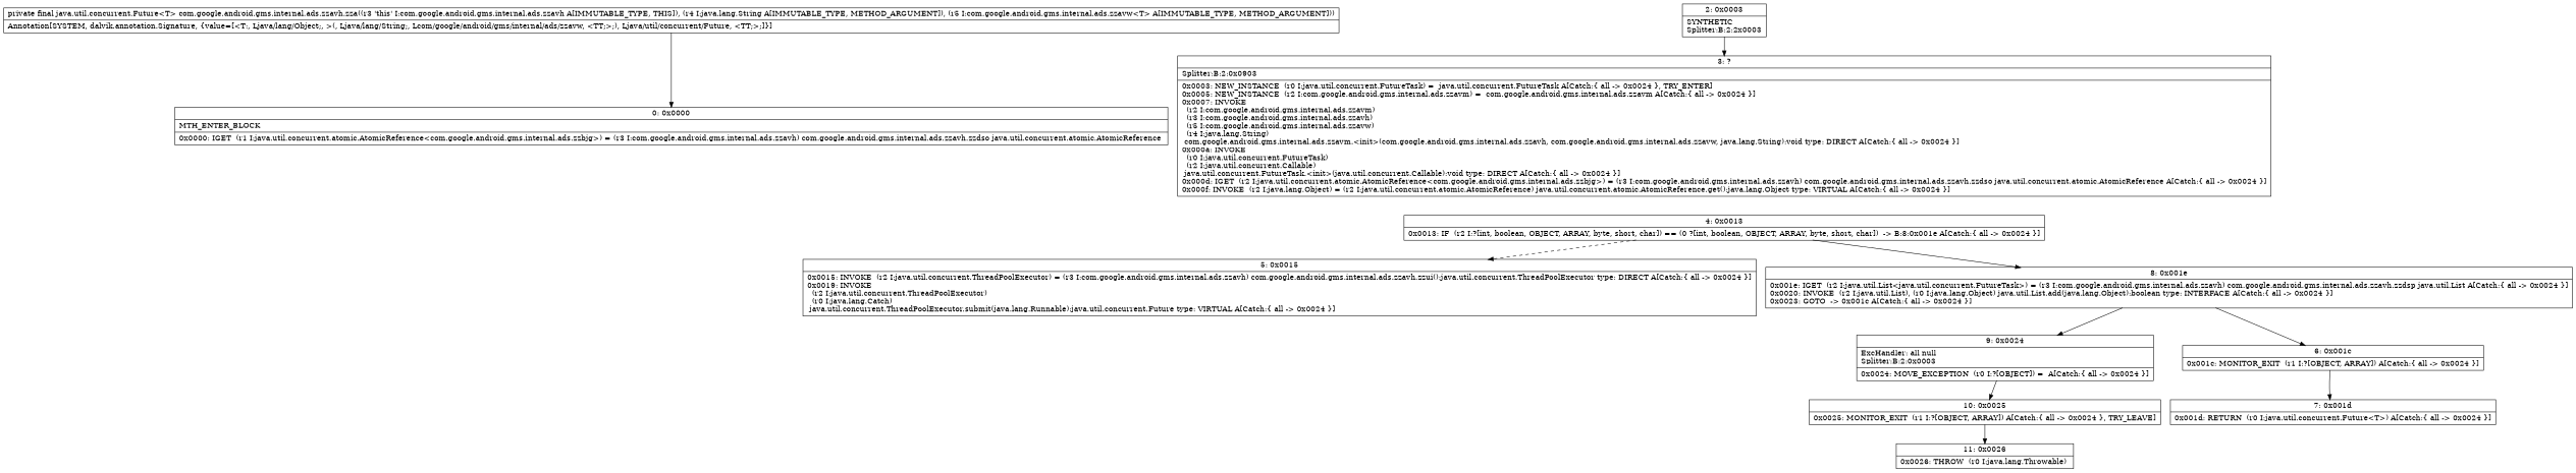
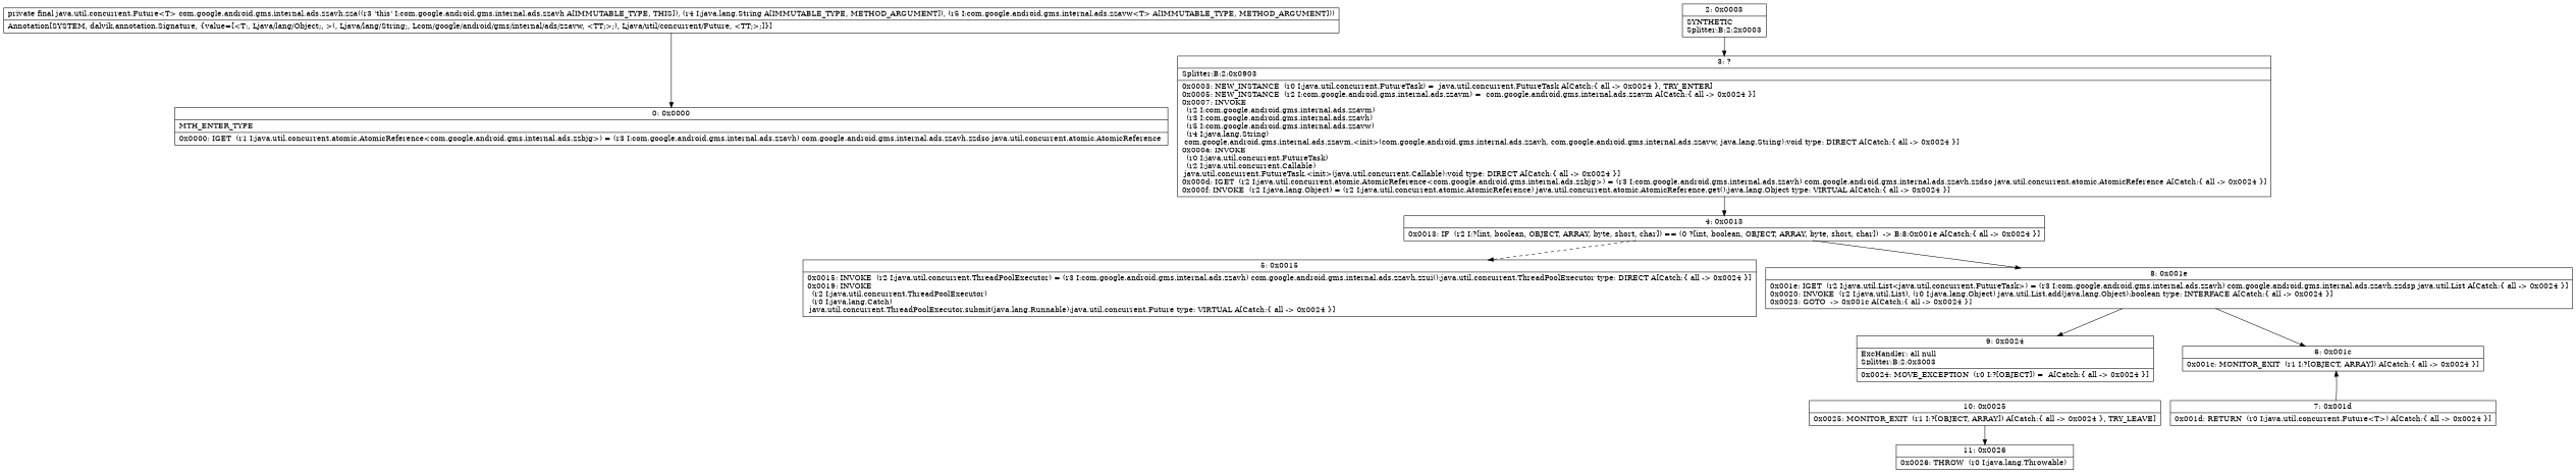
  digraph {
    node [shape=record]
-   n1 [label="{0\:\ 0x0000|MTH_ENTER_BLOCK\l|0x0000: IGET  (r1 I:java.util.concurrent.atomic.AtomicReference\<com.google.android.gms.internal.ads.zzbjg\>) = (r3 I:com.google.android.gms.internal.ads.zzavh) com.google.android.gms.internal.ads.zzavh.zzdso java.util.concurrent.atomic.AtomicReference \l}"]
+   n1 [label="{0\:\ 0x0000|MTH_ENTER_TYPE\l|0x0000: IGET  (r1 I:java.util.concurrent.atomic.AtomicReference\<com.google.android.gms.internal.ads.zzbjg\>) = (r3 I:com.google.android.gms.internal.ads.zzavh) com.google.android.gms.internal.ads.zzavh.zzdso java.util.concurrent.atomic.AtomicReference \l}"]
    n2 [label="{2\:\ 0x0003|SYNTHETIC\lSplitter:B:2:2x0003\l}"]
    n3 [label="{3\:\ ?|Splitter:B:2:0x0903\l|0x0003: NEW_INSTANCE  (r0 I:java.util.concurrent.FutureTask) =  java.util.concurrent.FutureTask A[Catch:\{ all \-\> 0x0024 \}, TRY_ENTER]\l0x0005: NEW_INSTANCE  (r2 I:com.google.android.gms.internal.ads.zzavm) =  com.google.android.gms.internal.ads.zzavm A[Catch:\{ all \-\> 0x0024 \}]\l0x0007: INVOKE  \l  (r2 I:com.google.android.gms.internal.ads.zzavm)\l  (r3 I:com.google.android.gms.internal.ads.zzavh)\l  (r5 I:com.google.android.gms.internal.ads.zzavw)\l  (r4 I:java.lang.String)\l com.google.android.gms.internal.ads.zzavm.\<init\>(com.google.android.gms.internal.ads.zzavh, com.google.android.gms.internal.ads.zzavw, java.lang.String):void type: DIRECT A[Catch:\{ all \-\> 0x0024 \}]\l0x000a: INVOKE  \l  (r0 I:java.util.concurrent.FutureTask)\l  (r2 I:java.util.concurrent.Callable)\l java.util.concurrent.FutureTask.\<init\>(java.util.concurrent.Callable):void type: DIRECT A[Catch:\{ all \-\> 0x0024 \}]\l0x000d: IGET  (r2 I:java.util.concurrent.atomic.AtomicReference\<com.google.android.gms.internal.ads.zzbjg\>) = (r3 I:com.google.android.gms.internal.ads.zzavh) com.google.android.gms.internal.ads.zzavh.zzdso java.util.concurrent.atomic.AtomicReference A[Catch:\{ all \-\> 0x0024 \}]\l0x000f: INVOKE  (r2 I:java.lang.Object) = (r2 I:java.util.concurrent.atomic.AtomicReference) java.util.concurrent.atomic.AtomicReference.get():java.lang.Object type: VIRTUAL A[Catch:\{ all \-\> 0x0024 \}]\l}"]
    n4 [label="{4\:\ 0x0013|0x0013: IF  (r2 I:?[int, boolean, OBJECT, ARRAY, byte, short, char]) == (0 ?[int, boolean, OBJECT, ARRAY, byte, short, char])  \-\> B:8:0x001e A[Catch:\{ all \-\> 0x0024 \}]\l}"]
-   n5 [label="{9\:\ 0x0024|ExcHandler: all null\lSplitter:B:2:0x0003\l|0x0024: MOVE_EXCEPTION  (r0 I:?[OBJECT]) =  A[Catch:\{ all \-\> 0x0024 \}]\l}"]
+   n5 [label="{9\:\ 0x0024|ExcHandler: all null\lSplitter:B:2:0x3003\l|0x0024: MOVE_EXCEPTION  (r0 I:?[OBJECT]) =  A[Catch:\{ all \-\> 0x0024 \}]\l}"]
    n6 [label="{10\:\ 0x0025|0x0025: MONITOR_EXIT  (r1 I:?[OBJECT, ARRAY]) A[Catch:\{ all \-\> 0x0024 \}, TRY_LEAVE]\l}"]
    n7 [label="{5\:\ 0x0015|0x0015: INVOKE  (r2 I:java.util.concurrent.ThreadPoolExecutor) = (r3 I:com.google.android.gms.internal.ads.zzavh) com.google.android.gms.internal.ads.zzavh.zzui():java.util.concurrent.ThreadPoolExecutor type: DIRECT A[Catch:\{ all \-\> 0x0024 \}]\l0x0019: INVOKE  \l  (r2 I:java.util.concurrent.ThreadPoolExecutor)\l  (r0 I:java.lang.Catch)\l java.util.concurrent.ThreadPoolExecutor.submit(java.lang.Runnable):java.util.concurrent.Future type: VIRTUAL A[Catch:\{ all \-\> 0x0024 \}]\l}"]
    n8 [label="{8\:\ 0x001e|0x001e: IGET  (r2 I:java.util.List\<java.util.concurrent.FutureTask\>) = (r3 I:com.google.android.gms.internal.ads.zzavh) com.google.android.gms.internal.ads.zzavh.zzdsp java.util.List A[Catch:\{ all \-\> 0x0024 \}]\l0x0020: INVOKE  (r2 I:java.util.List), (r0 I:java.lang.Object) java.util.List.add(java.lang.Object):boolean type: INTERFACE A[Catch:\{ all \-\> 0x0024 \}]\l0x0023: GOTO  \-\> 0x001c A[Catch:\{ all \-\> 0x0024 \}]\l}"]
    n9 [label="{6\:\ 0x001c|0x001c: MONITOR_EXIT  (r1 I:?[OBJECT, ARRAY]) A[Catch:\{ all \-\> 0x0024 \}]\l}"]
    n10 [label="{7\:\ 0x001d|0x001d: RETURN  (r0 I:java.util.concurrent.Future\<T\>) A[Catch:\{ all \-\> 0x0024 \}]\l}"]
    n11 [label="{11\:\ 0x0026|0x0026: THROW  (r0 I:java.lang.Throwable) \l}"]
    n12 [label="{private final java.util.concurrent.Future\<T\> com.google.android.gms.internal.ads.zzavh.zza((r3 'this' I:com.google.android.gms.internal.ads.zzavh A[IMMUTABLE_TYPE, THIS]), (r4 I:java.lang.String A[IMMUTABLE_TYPE, METHOD_ARGUMENT]), (r5 I:com.google.android.gms.internal.ads.zzavw\<T\> A[IMMUTABLE_TYPE, METHOD_ARGUMENT]))  | Annotation[SYSTEM, dalvik.annotation.Signature, \{value=[\<T:, Ljava\/lang\/Object;, \>(, Ljava\/lang\/String;, Lcom\/google\/android\/gms\/internal\/ads\/zzavw, \<TT;\>;), Ljava\/util\/concurrent\/Future, \<TT;\>;]\}]\l}"]
    n2 -> n3
+   n3 -> n4
    n4 -> n7 [style=dashed]
    n4 -> n8
-   n5 -> n6
    n6 -> n11
    n8 -> n5
    n8 -> n9
-   n9 -> n10
+   n10 -> n9
    n12 -> n1
  }
